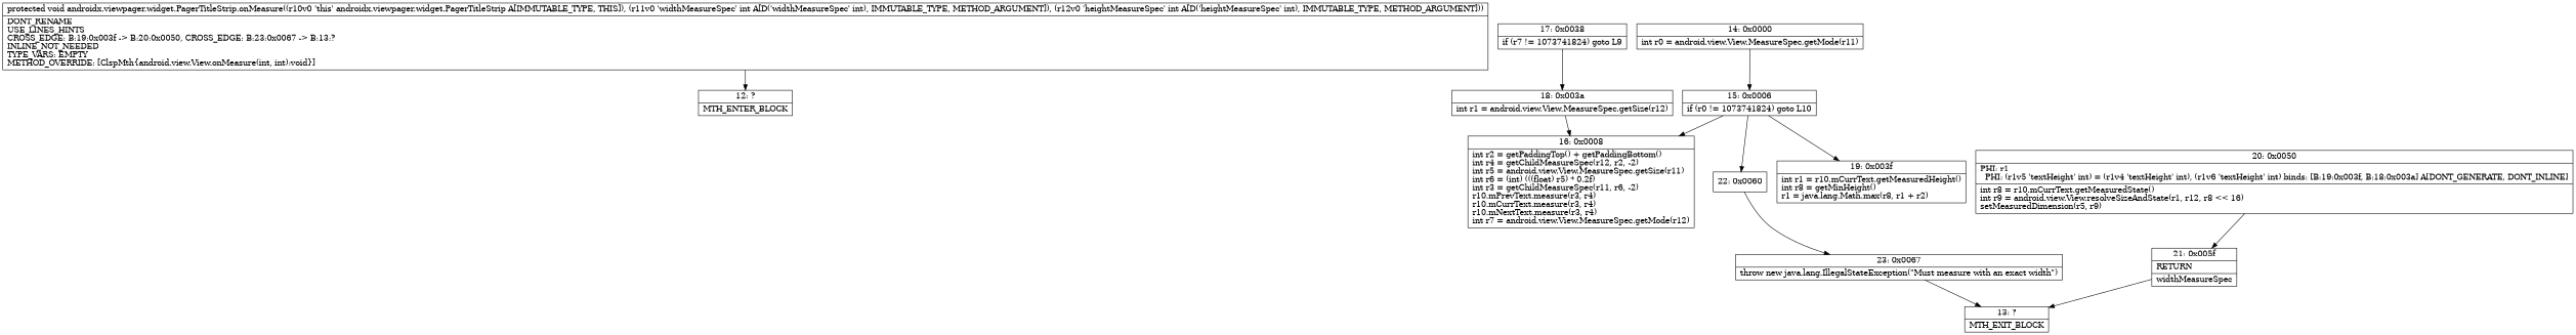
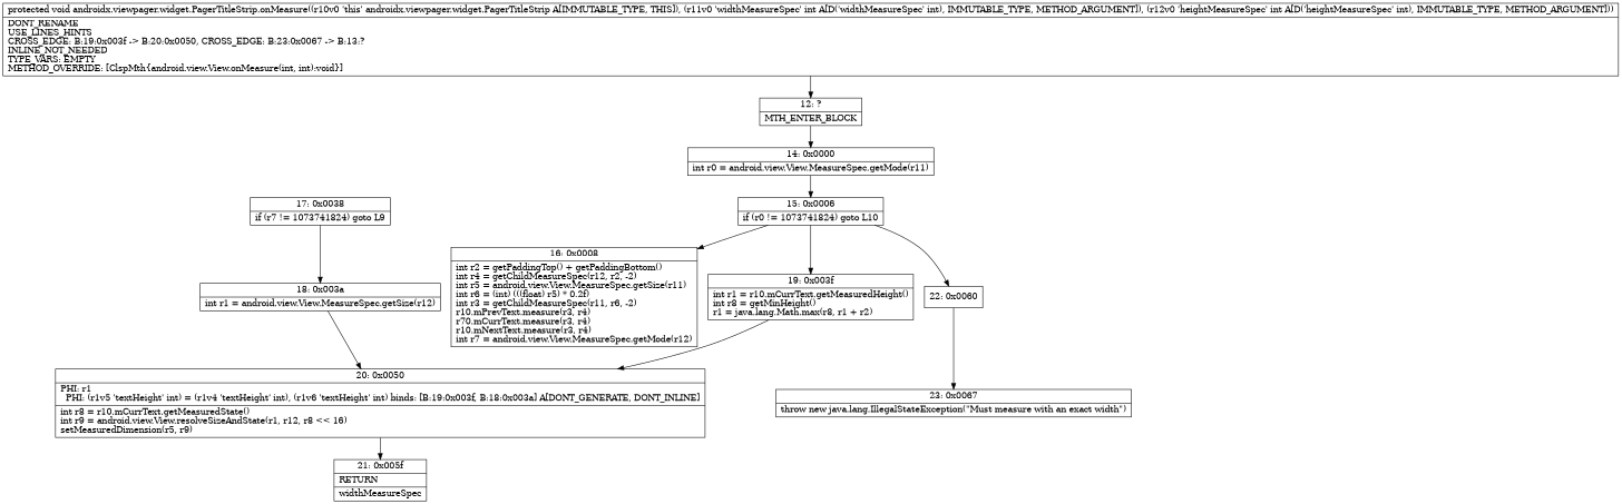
  digraph {
    node [shape=record]
    n1 [label="{12\:\ ?|MTH_ENTER_BLOCK\l}"]
    n2 [label="{14\:\ 0x0000|int r0 = android.view.View.MeasureSpec.getMode(r11)\l}"]
    n3 [label="{15\:\ 0x0006|if (r0 != 1073741824) goto L10\l}"]
-   n4 [label="{16\:\ 0x0008|int r2 = getPaddingTop() + getPaddingBottom()\lint r4 = getChildMeasureSpec(r12, r2, \-2)\lint r5 = android.view.View.MeasureSpec.getSize(r11)\lint r6 = (int) (((float) r5) * 0.2f)\lint r3 = getChildMeasureSpec(r11, r6, \-2)\lr10.mPrevText.measure(r3, r4)\lr10.mCurrText.measure(r3, r4)\lr10.mNextText.measure(r3, r4)\lint r7 = android.view.View.MeasureSpec.getMode(r12)\l}"]
+   n4 [label="{16\:\ 0x0008|int r2 = getPaddingTop() + getPaddingBottom()\lint r4 = getChildMeasureSpec(r12, r2, \-2)\lint r5 = android.view.View.MeasureSpec.getSize(r11)\lint r6 = (int) (((float) r5) * 0.2f)\lint r3 = getChildMeasureSpec(r11, r6, \-2)\lr10.mPrevText.measure(r3, r4)\lr70.mCurrText.measure(r3, r4)\lr10.mNextText.measure(r3, r4)\lint r7 = android.view.View.MeasureSpec.getMode(r12)\l}"]
    n5 [label="{22\:\ 0x0060}"]
    n6 [label="{19\:\ 0x003f|int r1 = r10.mCurrText.getMeasuredHeight()\lint r8 = getMinHeight()\lr1 = java.lang.Math.max(r8, r1 + r2)\l}"]
    n7 [label="{23\:\ 0x0067|throw new java.lang.IllegalStateException(\"Must measure with an exact width\")\l}"]
    n8 [label="{17\:\ 0x0038|if (r7 != 1073741824) goto L9\l}"]
    n9 [label="{18\:\ 0x003a|int r1 = android.view.View.MeasureSpec.getSize(r12)\l}"]
    n10 [label="{20\:\ 0x0050|PHI: r1 \l  PHI: (r1v5 'textHeight' int) = (r1v4 'textHeight' int), (r1v6 'textHeight' int) binds: [B:19:0x003f, B:18:0x003a] A[DONT_GENERATE, DONT_INLINE]\l|int r8 = r10.mCurrText.getMeasuredState()\lint r9 = android.view.View.resolveSizeAndState(r1, r12, r8 \<\< 16)\lsetMeasuredDimension(r5, r9)\l}"]
    n11 [label="{21\:\ 0x005f|RETURN\l|widthMeasureSpec\l}"]
-   n12 [label="{13\:\ ?|MTH_EXIT_BLOCK\l}"]
    n13 [label="{protected void androidx.viewpager.widget.PagerTitleStrip.onMeasure((r10v0 'this' androidx.viewpager.widget.PagerTitleStrip A[IMMUTABLE_TYPE, THIS]), (r11v0 'widthMeasureSpec' int A[D('widthMeasureSpec' int), IMMUTABLE_TYPE, METHOD_ARGUMENT]), (r12v0 'heightMeasureSpec' int A[D('heightMeasureSpec' int), IMMUTABLE_TYPE, METHOD_ARGUMENT]))  | DONT_RENAME\lUSE_LINES_HINTS\lCROSS_EDGE: B:19:0x003f \-\> B:20:0x0050, CROSS_EDGE: B:23:0x0067 \-\> B:13:?\lINLINE_NOT_NEEDED\lTYPE_VARS: EMPTY\lMETHOD_OVERRIDE: [ClspMth\{android.view.View.onMeasure(int, int):void\}]\l}"]
+   n1 -> n2
    n2 -> n3
    n3 -> n4 [style=solid]
    n3 -> n5
    n3 -> n6
    n5 -> n7
-   n7 -> n12
+   n6 -> n10
    n8 -> n9 [style=solid]
-   n9 -> n4
+   n9 -> n10
    n10 -> n11
-   n11 -> n12
    n13 -> n1
  }
